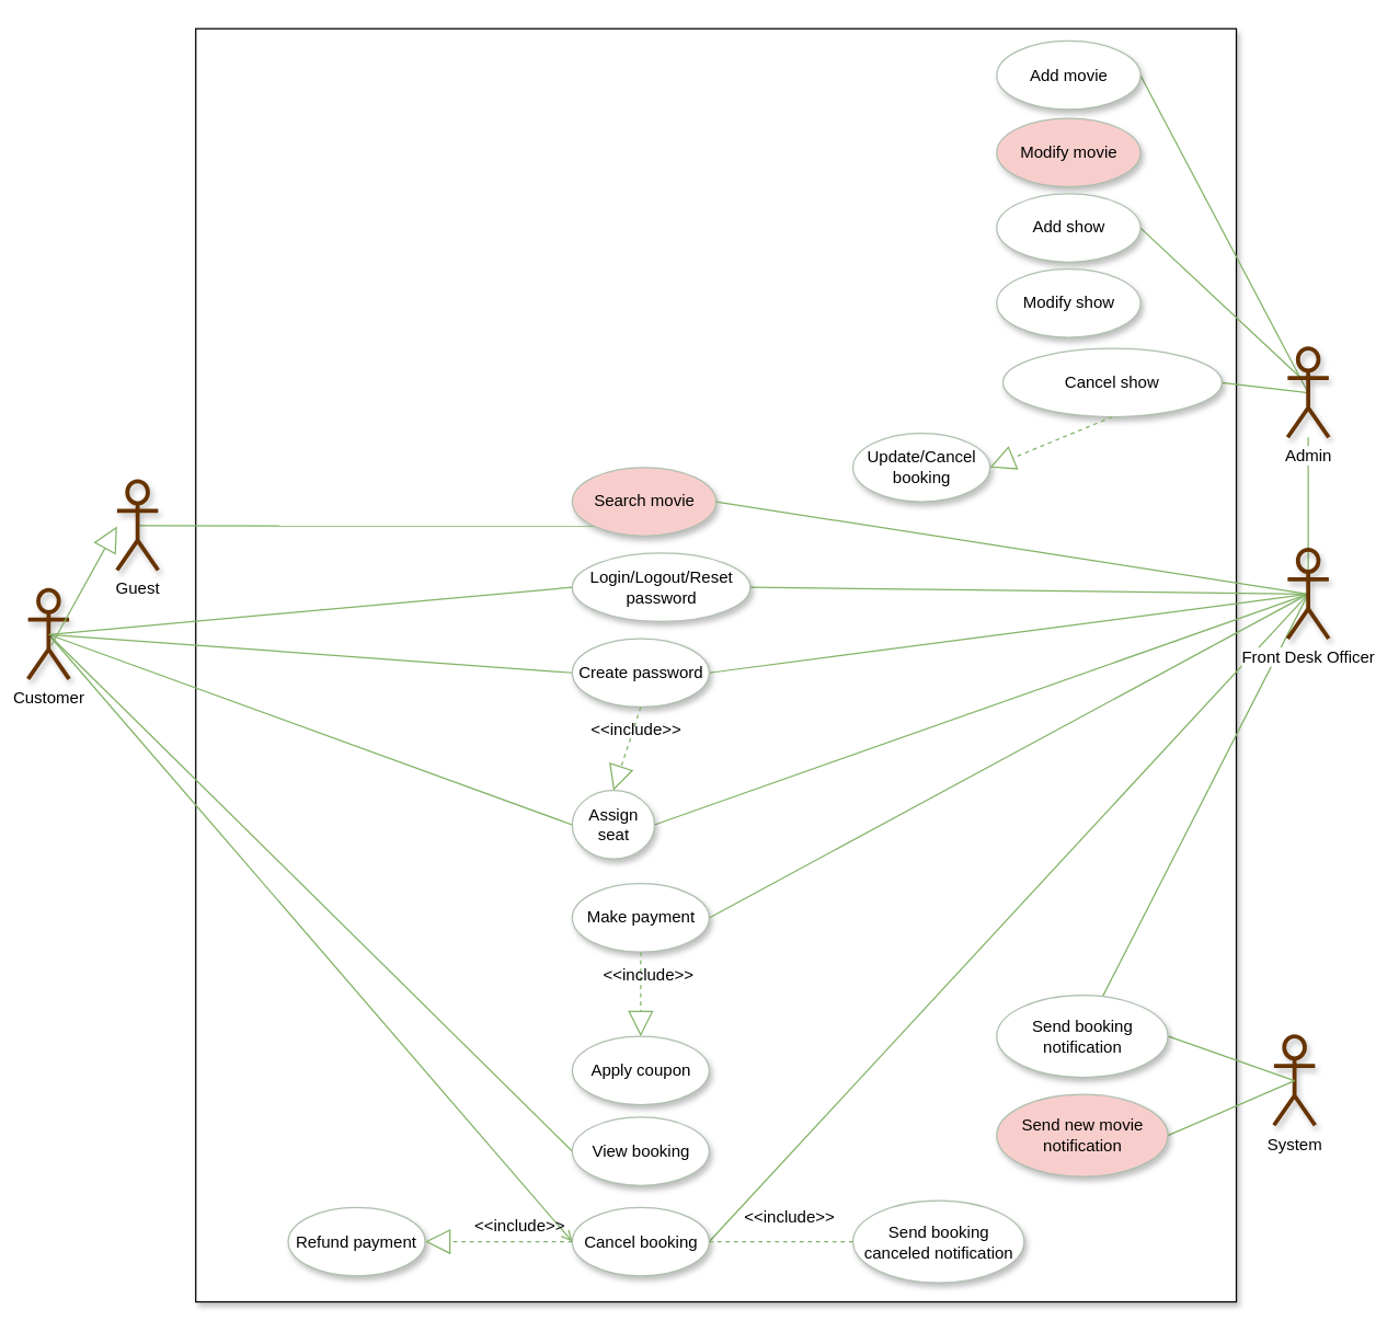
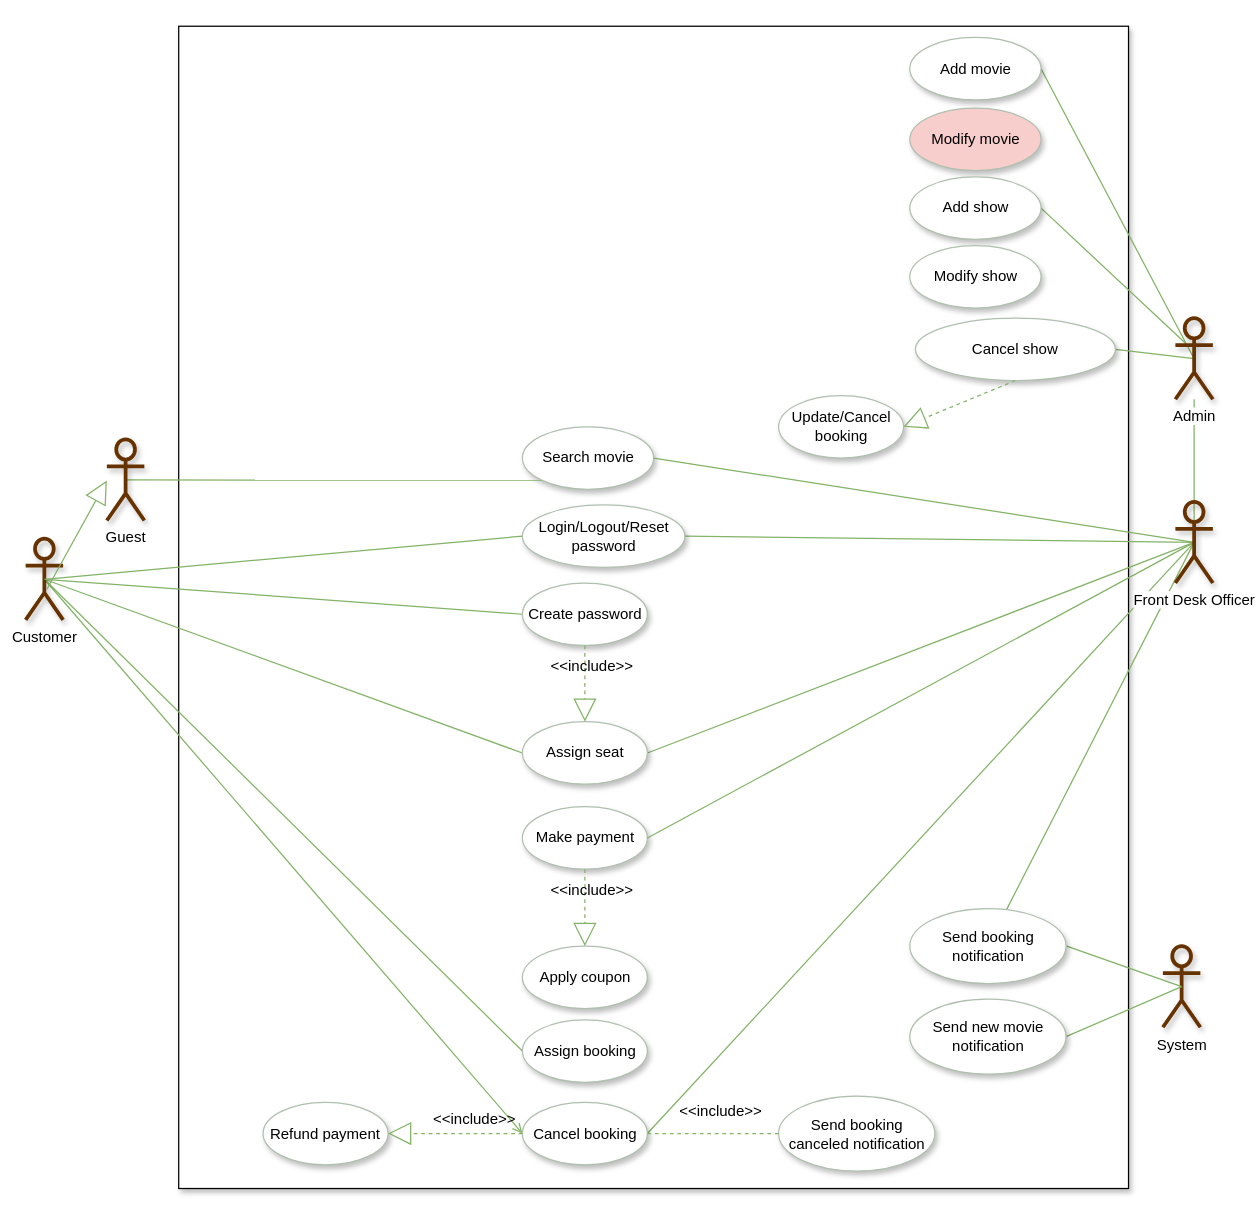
  <mxCell id="0" />
  <mxCell id="1" parent="0" />
  <mxCell id="2" value="" style="rounded=0;whiteSpace=wrap;html=1;shadow=1;glass=0;comic=0;strokeWidth=1;fontSize=12;align=left;" vertex="1" parent="1"><mxGeometry x="142.5" y="20.5" width="760" height="930" as="geometry" /></mxCell>
  <mxCell id="3" style="edgeStyle=none;rounded=0;html=1;exitX=0.5;exitY=0.5;exitPerimeter=0;entryX=0;entryY=0.5;endArrow=none;endFill=0;jettySize=auto;orthogonalLoop=1;fillColor=#d5e8d4;strokeColor=#82b366;" edge="1" parent="1" source="7" target="40"><mxGeometry relative="1" as="geometry" /></mxCell>
  <mxCell id="4" style="edgeStyle=none;rounded=0;html=1;exitX=0.5;exitY=0.5;exitPerimeter=0;entryX=0;entryY=0.5;startArrow=none;startFill=0;endArrow=none;endFill=0;jettySize=auto;orthogonalLoop=1;fillColor=#d5e8d4;strokeColor=#82b366;" edge="1" parent="1" source="7" target="11"><mxGeometry relative="1" as="geometry" /></mxCell>
  <mxCell id="5" style="edgeStyle=none;rounded=0;html=1;exitX=0.5;exitY=0.5;exitPerimeter=0;entryX=0;entryY=0.5;startArrow=none;startFill=0;endArrow=open;endFill=0;jettySize=auto;orthogonalLoop=1;fillColor=#d5e8d4;strokeColor=#82b366;" edge="1" parent="1" source="7" target="43"><mxGeometry relative="1" as="geometry" /></mxCell>
  <mxCell id="6" style="rounded=0;html=1;exitX=0.5;exitY=0.5;exitPerimeter=0;entryX=0;entryY=0.5;jettySize=auto;orthogonalLoop=1;fillColor=#d5e8d4;strokeColor=#82b366;endArrow=none;endFill=0;" edge="1" parent="1" source="7" target="39"><mxGeometry relative="1" as="geometry" /></mxCell>
  <mxCell id="7" value="Customer" style="shape=umlActor;verticalLabelPosition=bottom;labelBackgroundColor=#ffffff;verticalAlign=top;html=1;rounded=0;shadow=1;glass=0;comic=0;strokeWidth=3;fillColor=none;fontSize=12;align=center;labelPosition=center;strokeColor=#663300;" vertex="1" parent="1"><mxGeometry x="20" y="430.5" width="30" height="65" as="geometry" /></mxCell>
  <mxCell id="8" style="edgeStyle=none;rounded=0;html=1;exitX=1;exitY=0.5;entryX=0.5;entryY=0.5;entryPerimeter=0;startFill=0;endArrow=none;endFill=0;jettySize=auto;orthogonalLoop=1;strokeColor=#82b366;strokeWidth=1;fillColor=#d5e8d4;fontSize=20;" edge="1" parent="1" source="9" target="29"><mxGeometry relative="1" as="geometry" /></mxCell>
  <mxCell id="9" value="&lt;div style=&quot;text-align: center&quot;&gt;&lt;span&gt;Login/Logout&lt;/span&gt;/Reset password&lt;/div&gt;" style="ellipse;whiteSpace=wrap;html=1;rounded=0;shadow=1;glass=0;comic=0;strokeWidth=1;fillColor=#ffffff;fontSize=12;align=center;strokeColor=#B0BFAF;" vertex="1" parent="1"><mxGeometry x="417.5" y="403.5" width="130" height="50" as="geometry" /></mxCell>
  <mxCell id="10" value="" style="endArrow=none;html=1;shadow=0;strokeColor=#82b366;strokeWidth=1;fontSize=12;fontColor=#001933;fillColor=#d5e8d4;exitX=0;exitY=0.5;entryX=0.5;entryY=0.5;entryPerimeter=0;" edge="1" parent="1" source="9" target="7"><mxGeometry width="50" height="50" relative="1" as="geometry"><mxPoint x="392.5" y="71" as="sourcePoint" /><mxPoint x="87.5" y="416" as="targetPoint" /></mxGeometry></mxCell>
- <mxCell id="11" value="&lt;div style=&quot;text-align: center&quot;&gt;View booking&lt;br&gt;&lt;/div&gt;" style="ellipse;whiteSpace=wrap;html=1;rounded=0;shadow=1;glass=0;comic=0;strokeWidth=1;fillColor=#ffffff;fontSize=12;align=center;strokeColor=#B0BFAF;" vertex="1" parent="1"><mxGeometry x="417.5" y="815.5" width="100" height="50" as="geometry" /></mxCell>
+ <mxCell id="11" value="&lt;div style=&quot;text-align: center&quot;&gt;Assign booking&lt;br&gt;&lt;/div&gt;" style="ellipse;whiteSpace=wrap;html=1;rounded=0;shadow=1;glass=0;comic=0;strokeWidth=1;fillColor=#ffffff;fontSize=12;align=center;strokeColor=#B0BFAF;" vertex="1" parent="1"><mxGeometry x="417.5" y="815.5" width="100" height="50" as="geometry" /></mxCell>
  <mxCell id="12" style="edgeStyle=none;rounded=0;html=1;exitX=1;exitY=0.5;entryX=0.5;entryY=0.5;entryPerimeter=0;startFill=0;endArrow=none;endFill=0;jettySize=auto;orthogonalLoop=1;strokeColor=#82b366;strokeWidth=1;fillColor=#d5e8d4;fontSize=20;" edge="1" parent="1" source="13" target="38"><mxGeometry relative="1" as="geometry" /></mxCell>
  <mxCell id="13" value="&lt;div style=&quot;text-align: center&quot;&gt;Add movie&lt;br&gt;&lt;/div&gt;" style="ellipse;whiteSpace=wrap;html=1;rounded=0;shadow=1;glass=0;comic=0;strokeWidth=1;fillColor=#ffffff;fontSize=12;align=center;strokeColor=#B0BFAF;" vertex="1" parent="1"><mxGeometry x="727.5" y="29.5" width="105" height="50" as="geometry" /></mxCell>
  <mxCell id="14" value="&lt;div style=&quot;text-align: center&quot;&gt;Modify movie&lt;/div&gt;" style="ellipse;whiteSpace=wrap;html=1;rounded=0;shadow=1;glass=0;comic=0;strokeWidth=1;fillColor=#f8cecc;fontSize=12;align=center;strokeColor=#B0BFAF;" vertex="1" parent="1"><mxGeometry x="727.5" y="86" width="105" height="50" as="geometry" /></mxCell>
  <mxCell id="15" style="edgeStyle=none;rounded=0;html=1;exitX=1;exitY=0.5;startFill=0;endArrow=none;endFill=0;jettySize=auto;orthogonalLoop=1;strokeColor=#82b366;strokeWidth=1;fillColor=#d5e8d4;fontSize=20;entryX=0.5;entryY=0.5;entryPerimeter=0;" edge="1" parent="1" source="16"><mxGeometry relative="1" as="geometry"><mxPoint x="950" y="276" as="targetPoint" /></mxGeometry></mxCell>
  <mxCell id="16" value="Add show" style="ellipse;whiteSpace=wrap;html=1;rounded=0;shadow=1;glass=0;comic=0;strokeWidth=1;fillColor=#ffffff;fontSize=12;align=center;strokeColor=#B0BFAF;" vertex="1" parent="1"><mxGeometry x="727.5" y="141" width="105" height="50" as="geometry" /></mxCell>
  <mxCell id="17" value="&lt;div style=&quot;text-align: center&quot;&gt;Modify show&lt;/div&gt;" style="ellipse;whiteSpace=wrap;html=1;rounded=0;shadow=1;glass=0;comic=0;strokeWidth=1;fillColor=#ffffff;fontSize=12;align=center;strokeColor=#B0BFAF;" vertex="1" parent="1"><mxGeometry x="727.5" y="196" width="105" height="50" as="geometry" /></mxCell>
  <mxCell id="18" value="&lt;div style=&quot;text-align: center&quot;&gt;Update/Cancel booking&lt;/div&gt;" style="ellipse;whiteSpace=wrap;html=1;rounded=0;shadow=1;glass=0;comic=0;strokeWidth=1;fillColor=#ffffff;fontSize=12;align=center;strokeColor=#B0BFAF;" vertex="1" parent="1"><mxGeometry x="622.5" y="316" width="100" height="50" as="geometry" /></mxCell>
  <mxCell id="19" value="&lt;div style=&quot;text-align: center&quot;&gt;Make payment&lt;/div&gt;" style="ellipse;whiteSpace=wrap;html=1;rounded=0;shadow=1;glass=0;comic=0;strokeWidth=1;fillColor=#ffffff;fontSize=12;align=center;strokeColor=#B0BFAF;" vertex="1" parent="1"><mxGeometry x="417.5" y="645" width="100" height="50" as="geometry" /></mxCell>
- <mxCell id="20" value="Search movie" style="ellipse;whiteSpace=wrap;html=1;rounded=0;shadow=1;glass=0;comic=0;strokeWidth=1;fillColor=#f8cecc;fontSize=12;align=center;strokeColor=#B0BFAF;" vertex="1" parent="1"><mxGeometry x="417.5" y="341" width="105" height="50" as="geometry" /></mxCell>
+ <mxCell id="20" value="Search movie" style="ellipse;whiteSpace=wrap;html=1;rounded=0;shadow=1;glass=0;comic=0;strokeWidth=1;fillColor=#ffffff;fontSize=12;align=center;strokeColor=#B0BFAF;" vertex="1" parent="1"><mxGeometry x="417.5" y="341" width="105" height="50" as="geometry" /></mxCell>
  <mxCell id="21" style="edgeStyle=none;rounded=0;html=1;exitX=0.5;exitY=0.5;exitPerimeter=0;entryX=1;entryY=0.5;startArrow=none;startFill=0;endArrow=none;endFill=0;jettySize=auto;orthogonalLoop=1;strokeWidth=1;fontSize=20;fillColor=#d5e8d4;strokeColor=#82b366;" edge="1" parent="1" source="29" target="19"><mxGeometry relative="1" as="geometry" /></mxCell>
  <mxCell id="22" style="rounded=0;html=1;exitX=0.5;exitY=0.5;exitPerimeter=0;entryX=1;entryY=0.5;jettySize=auto;orthogonalLoop=1;endArrow=none;endFill=0;fillColor=#d5e8d4;strokeColor=#82b366;" edge="1" parent="1" source="38" target="36"><mxGeometry relative="1" as="geometry" /></mxCell>
  <mxCell id="23" style="edgeStyle=none;rounded=0;html=1;exitX=0.5;exitY=0.5;exitPerimeter=0;endArrow=none;endFill=0;jettySize=auto;orthogonalLoop=1;fillColor=#d5e8d4;strokeColor=#82b366;" edge="1" parent="1" source="29" target="38"><mxGeometry relative="1" as="geometry"><mxPoint x="610" y="437.5" as="targetPoint" /></mxGeometry></mxCell>
  <mxCell id="24" style="edgeStyle=none;rounded=0;html=1;exitX=0.5;exitY=0.5;exitPerimeter=0;entryX=1;entryY=0.5;endArrow=none;endFill=0;jettySize=auto;orthogonalLoop=1;fillColor=#d5e8d4;strokeColor=#82b366;" edge="1" parent="1" source="29" target="20"><mxGeometry relative="1" as="geometry" /></mxCell>
  <mxCell id="25" style="edgeStyle=none;rounded=0;html=1;exitX=0.5;exitY=0.5;exitPerimeter=0;entryX=1;entryY=0.5;endArrow=none;endFill=0;jettySize=auto;orthogonalLoop=1;fillColor=#d5e8d4;strokeColor=#82b366;" edge="1" parent="1" source="29" target="40"><mxGeometry relative="1" as="geometry" /></mxCell>
  <mxCell id="26" style="edgeStyle=none;rounded=0;html=1;exitX=0.5;exitY=0.5;exitPerimeter=0;endArrow=none;endFill=0;jettySize=auto;orthogonalLoop=1;fillColor=#d5e8d4;strokeColor=#82b366;" edge="1" parent="1" source="29" target="32"><mxGeometry relative="1" as="geometry" /></mxCell>
  <mxCell id="27" style="edgeStyle=none;rounded=0;html=1;exitX=0.5;exitY=0.5;exitPerimeter=0;entryX=1;entryY=0.5;startArrow=none;startFill=0;endArrow=none;endFill=0;jettySize=auto;orthogonalLoop=1;fillColor=#d5e8d4;strokeColor=#82b366;" edge="1" parent="1" source="29" target="43"><mxGeometry relative="1" as="geometry" /></mxCell>
- <mxCell id="28" style="edgeStyle=none;rounded=0;html=1;exitX=0.5;exitY=0.5;exitPerimeter=0;entryX=1;entryY=0.5;endArrow=none;endFill=0;jettySize=auto;orthogonalLoop=1;fillColor=#d5e8d4;strokeColor=#82b366;" edge="1" parent="1" source="29" target="39"><mxGeometry relative="1" as="geometry" /></mxCell>
  <mxCell id="29" value="Front Desk Officer" style="shape=umlActor;verticalLabelPosition=bottom;labelBackgroundColor=#ffffff;verticalAlign=top;html=1;rounded=0;shadow=1;glass=0;comic=0;strokeWidth=3;fillColor=none;fontSize=12;align=center;labelPosition=center;strokeColor=#663300;" vertex="1" parent="1"><mxGeometry x="940" y="401" width="30" height="65" as="geometry" /></mxCell>
  <mxCell id="30" value="System" style="shape=umlActor;verticalLabelPosition=bottom;labelBackgroundColor=#ffffff;verticalAlign=top;html=1;rounded=0;shadow=1;glass=0;comic=0;strokeWidth=3;fillColor=none;fontSize=12;align=center;labelPosition=center;strokeColor=#663300;gradientColor=none;" vertex="1" parent="1"><mxGeometry x="930" y="756.5" width="30" height="65" as="geometry" /></mxCell>
  <mxCell id="31" style="edgeStyle=none;rounded=0;html=1;exitX=1;exitY=0.5;entryX=0.5;entryY=0.5;entryPerimeter=0;startFill=0;endArrow=none;endFill=0;jettySize=auto;orthogonalLoop=1;strokeColor=#82b366;strokeWidth=1;fillColor=#d5e8d4;fontSize=20;" edge="1" parent="1" target="30"><mxGeometry relative="1" as="geometry"><mxPoint x="853" y="756.5" as="sourcePoint" /></mxGeometry></mxCell>
  <mxCell id="32" value="&lt;div style=&quot;text-align: center&quot;&gt;Send booking notification&lt;/div&gt;" style="ellipse;whiteSpace=wrap;html=1;rounded=0;shadow=1;glass=0;comic=0;strokeWidth=1;fillColor=#ffffff;fontSize=12;align=center;strokeColor=#B0BFAF;" vertex="1" parent="1"><mxGeometry x="727.5" y="726.5" width="125" height="60" as="geometry" /></mxCell>
  <mxCell id="33" style="edgeStyle=none;rounded=0;html=1;exitX=1;exitY=0.5;entryX=0.5;entryY=0.5;entryPerimeter=0;startFill=0;endArrow=none;endFill=0;jettySize=auto;orthogonalLoop=1;strokeColor=#82b366;strokeWidth=1;fillColor=#d5e8d4;fontSize=20;" edge="1" parent="1" source="34" target="30"><mxGeometry relative="1" as="geometry" /></mxCell>
- <mxCell id="34" value="&lt;div style=&quot;text-align: center&quot;&gt;Send new movie notification&lt;/div&gt;" style="ellipse;whiteSpace=wrap;html=1;rounded=0;shadow=1;glass=0;comic=0;strokeWidth=1;fillColor=#f8cecc;fontSize=12;align=center;strokeColor=#B0BFAF;" vertex="1" parent="1"><mxGeometry x="727.5" y="799" width="125" height="60" as="geometry" /></mxCell>
+ <mxCell id="34" value="&lt;div style=&quot;text-align: center&quot;&gt;Send new movie notification&lt;/div&gt;" style="ellipse;whiteSpace=wrap;html=1;rounded=0;shadow=1;glass=0;comic=0;strokeWidth=1;fillColor=#ffffff;fontSize=12;align=center;strokeColor=#B0BFAF;" vertex="1" parent="1"><mxGeometry x="727.5" y="799" width="125" height="60" as="geometry" /></mxCell>
  <mxCell id="35" value="&lt;div style=&quot;text-align: center&quot;&gt;Send booking canceled notification&lt;/div&gt;" style="ellipse;whiteSpace=wrap;html=1;rounded=0;shadow=1;glass=0;comic=0;strokeWidth=1;fillColor=#ffffff;fontSize=12;align=center;strokeColor=#B0BFAF;" vertex="1" parent="1"><mxGeometry x="622.5" y="876.5" width="125" height="60" as="geometry" /></mxCell>
  <mxCell id="36" value="Cancel show" style="ellipse;whiteSpace=wrap;html=1;rounded=0;shadow=1;glass=0;comic=0;strokeWidth=1;fillColor=#ffffff;fontSize=12;align=center;strokeColor=#B0BFAF;" vertex="1" parent="1"><mxGeometry x="732" y="254" width="160" height="50" as="geometry" /></mxCell>
  <mxCell id="37" value="" style="endArrow=block;endSize=16;endFill=0;html=1;shadow=0;strokeColor=#82b366;strokeWidth=1;fontSize=12;fontColor=#001933;fillColor=#d5e8d4;entryX=1;entryY=0.5;exitX=0.5;exitY=1;dashed=1;" edge="1" parent="1" source="36" target="18"><mxGeometry width="160" relative="1" as="geometry"><mxPoint x="738" y="103" as="sourcePoint" /><mxPoint x="633" y="103" as="targetPoint" /></mxGeometry></mxCell>
  <mxCell id="38" value="Admin" style="shape=umlActor;verticalLabelPosition=bottom;labelBackgroundColor=#ffffff;verticalAlign=top;html=1;rounded=0;shadow=1;glass=0;comic=0;strokeWidth=3;fillColor=none;fontSize=12;align=center;labelPosition=center;strokeColor=#663300;" vertex="1" parent="1"><mxGeometry x="940" y="254" width="30" height="65" as="geometry" /></mxCell>
  <mxCell id="39" value="Create password" style="ellipse;whiteSpace=wrap;html=1;rounded=0;shadow=1;glass=0;comic=0;strokeWidth=1;fillColor=#ffffff;fontSize=12;align=center;strokeColor=#B0BFAF;" vertex="1" parent="1"><mxGeometry x="417.5" y="466" width="100" height="50" as="geometry" /></mxCell>
- <mxCell id="40" value="Assign seat" style="ellipse;whiteSpace=wrap;html=1;rounded=0;shadow=1;glass=0;comic=0;strokeWidth=1;fillColor=#ffffff;fontSize=12;align=center;strokeColor=#B0BFAF;" vertex="1" parent="1"><mxGeometry x="417.5" y="577" width="60" height="50" as="geometry" /></mxCell>
+ <mxCell id="40" value="Assign seat" style="ellipse;whiteSpace=wrap;html=1;rounded=0;shadow=1;glass=0;comic=0;strokeWidth=1;fillColor=#ffffff;fontSize=12;align=center;strokeColor=#B0BFAF;" vertex="1" parent="1"><mxGeometry x="417.5" y="577" width="100" height="50" as="geometry" /></mxCell>
  <mxCell id="41" value="" style="endArrow=block;endSize=16;endFill=0;html=1;shadow=0;strokeColor=#82b366;strokeWidth=1;fontSize=12;fontColor=#001933;fillColor=#d5e8d4;entryX=0.5;entryY=0;exitX=0.5;exitY=1;dashed=1;" edge="1" parent="1" source="39" target="40"><mxGeometry width="160" relative="1" as="geometry"><mxPoint x="485" y="419" as="sourcePoint" /><mxPoint x="403" y="476" as="targetPoint" /></mxGeometry></mxCell>
  <mxCell id="42" value="&amp;lt;&amp;lt;include&amp;gt;&amp;gt;" style="text;html=1;resizable=0;points=[];align=center;verticalAlign=middle;labelBackgroundColor=none;fontSize=12;" vertex="1" connectable="0" parent="41"><mxGeometry x="-0.087" y="3" relative="1" as="geometry"><mxPoint x="2" y="-12" as="offset" /></mxGeometry></mxCell>
  <mxCell id="43" value="Cancel booking" style="ellipse;whiteSpace=wrap;html=1;rounded=0;shadow=1;glass=0;comic=0;strokeWidth=1;fillColor=#ffffff;fontSize=12;align=center;strokeColor=#B0BFAF;" vertex="1" parent="1"><mxGeometry x="417.5" y="881.5" width="100" height="50" as="geometry" /></mxCell>
  <mxCell id="44" value="&lt;div style=&quot;text-align: center&quot;&gt;Refund payment&lt;/div&gt;" style="ellipse;whiteSpace=wrap;html=1;rounded=0;shadow=1;glass=0;comic=0;strokeWidth=1;fillColor=#ffffff;fontSize=12;align=center;strokeColor=#B0BFAF;" vertex="1" parent="1"><mxGeometry x="210" y="881.5" width="100" height="50" as="geometry" /></mxCell>
  <mxCell id="45" value="" style="endArrow=block;endSize=16;endFill=0;html=1;shadow=0;strokeColor=#82b366;strokeWidth=1;fontSize=12;fontColor=#001933;fillColor=#d5e8d4;exitX=0;exitY=0.5;dashed=1;entryX=1;entryY=0.5;" edge="1" parent="1" source="43" target="44"><mxGeometry width="160" relative="1" as="geometry"><mxPoint x="405" y="911.5" as="sourcePoint" /><mxPoint x="350" y="949" as="targetPoint" /></mxGeometry></mxCell>
  <mxCell id="46" value="&amp;lt;&amp;lt;include&amp;gt;&amp;gt;" style="text;html=1;resizable=0;points=[];align=center;verticalAlign=middle;labelBackgroundColor=none;fontSize=12;" vertex="1" connectable="0" parent="45"><mxGeometry x="-0.087" y="3" relative="1" as="geometry"><mxPoint x="10" y="-15" as="offset" /></mxGeometry></mxCell>
  <mxCell id="47" value="" style="endArrow=none;endSize=16;endFill=0;html=1;shadow=0;strokeColor=#82b366;strokeWidth=1;fontSize=12;fontColor=#001933;fillColor=#d5e8d4;exitX=1;exitY=0.5;dashed=1;entryX=0;entryY=0.5;" edge="1" parent="1" source="43" target="35"><mxGeometry width="160" relative="1" as="geometry"><mxPoint x="433" y="917" as="sourcePoint" /><mxPoint x="320" y="917" as="targetPoint" /></mxGeometry></mxCell>
  <mxCell id="48" value="&amp;lt;&amp;lt;include&amp;gt;&amp;gt;" style="text;html=1;resizable=0;points=[];align=center;verticalAlign=middle;labelBackgroundColor=none;fontSize=12;" vertex="1" connectable="0" parent="47"><mxGeometry x="-0.087" y="3" relative="1" as="geometry"><mxPoint x="10" y="-15" as="offset" /></mxGeometry></mxCell>
  <mxCell id="49" value="Apply coupon" style="ellipse;whiteSpace=wrap;html=1;rounded=0;shadow=1;glass=0;comic=0;strokeWidth=1;fillColor=#ffffff;fontSize=12;align=center;strokeColor=#B0BFAF;" vertex="1" parent="1"><mxGeometry x="417.5" y="756.5" width="100" height="50" as="geometry" /></mxCell>
  <mxCell id="50" value="" style="endArrow=block;endSize=16;endFill=0;html=1;shadow=0;strokeColor=#82b366;strokeWidth=1;fontSize=12;fontColor=#001933;fillColor=#d5e8d4;entryX=0.5;entryY=0;exitX=0.5;exitY=1;dashed=1;" edge="1" parent="1" source="19" target="49"><mxGeometry width="160" relative="1" as="geometry"><mxPoint x="480" y="526" as="sourcePoint" /><mxPoint x="480" y="587" as="targetPoint" /></mxGeometry></mxCell>
  <mxCell id="51" value="&amp;lt;&amp;lt;include&amp;gt;&amp;gt;" style="text;html=1;resizable=0;points=[];align=center;verticalAlign=middle;labelBackgroundColor=none;fontSize=12;" vertex="1" connectable="0" parent="50"><mxGeometry x="-0.087" y="3" relative="1" as="geometry"><mxPoint x="2" y="-12" as="offset" /></mxGeometry></mxCell>
  <mxCell id="52" style="rounded=0;html=1;exitX=0.5;exitY=0.5;exitPerimeter=0;entryX=0;entryY=1;jettySize=auto;orthogonalLoop=1;fillColor=#d5e8d4;strokeColor=#82b366;endArrow=none;endFill=0;" edge="1" parent="1" source="53" target="20"><mxGeometry relative="1" as="geometry" /></mxCell>
  <mxCell id="53" value="Guest" style="shape=umlActor;verticalLabelPosition=bottom;labelBackgroundColor=#ffffff;verticalAlign=top;html=1;rounded=0;shadow=1;glass=0;comic=0;strokeWidth=3;fillColor=none;fontSize=12;align=center;labelPosition=center;strokeColor=#663300;" vertex="1" parent="1"><mxGeometry x="85" y="351" width="30" height="65" as="geometry" /></mxCell>
  <mxCell id="54" value="" style="endArrow=block;endSize=16;endFill=0;html=1;shadow=0;strokeColor=#82b366;strokeWidth=1;fontSize=12;fontColor=#001933;rounded=0;fillColor=#d5e8d4;exitX=0.567;exitY=0.623;exitPerimeter=0;" edge="1" parent="1" source="7"><mxGeometry width="160" relative="1" as="geometry"><mxPoint x="75" y="501" as="sourcePoint" /><mxPoint x="85" y="384" as="targetPoint" /><Array as="points" /></mxGeometry></mxCell>
